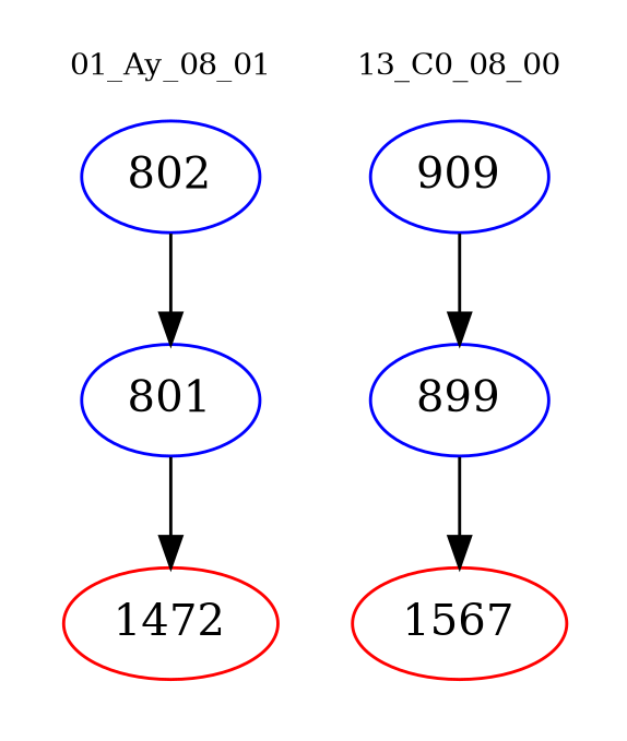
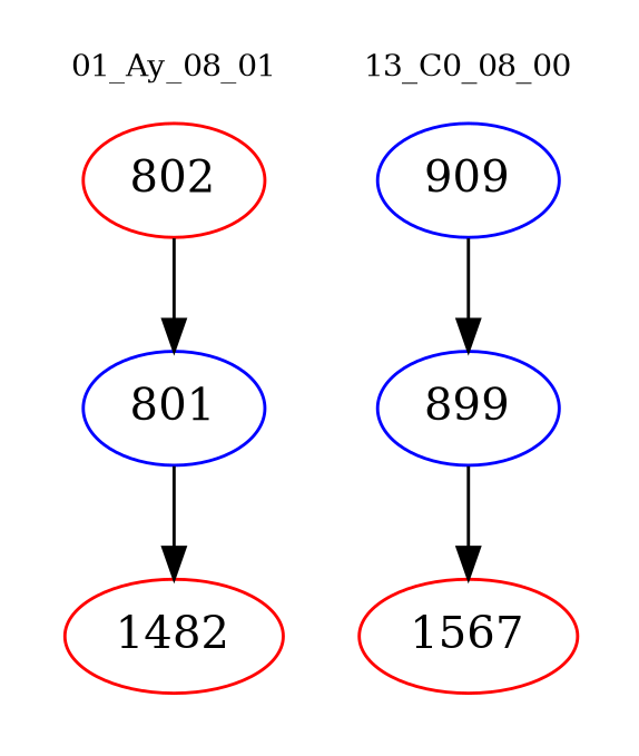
  digraph {
    node [color=blue]
    edge [color=black]
-   n1 [label=802]
+   n1 [color=red label=802]
    n2 [label=801]
-   n3 [color=red label=1472]
+   n3 [color=red label=1482]
    n4 [label=909]
    n5 [label=899]
    n6 [color=red label=1567]
    subgraph cluster_1 {
      color=white
      fontsize=10
      label="01_Ay_08_01"
      n1
      n2
      n3
    }
    subgraph cluster_2 {
      color=white
      fontsize=10
      label="13_C0_08_00"
      n4
      n5
      n6
    }
    n1 -> n2
    n2 -> n3
    n4 -> n5
    n5 -> n6
  }
